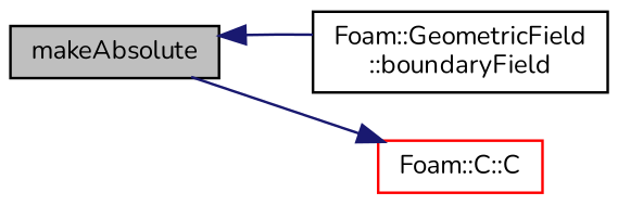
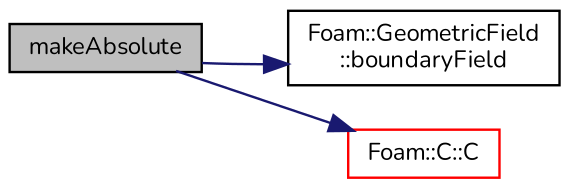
  digraph {
    fontname=Nunito
    rankdir=LR
    node [color=black fontname=Nunito fontsize=10 shape=record]
    edge [color=midnightblue fontname=Nunito fontsize=10 labelfontname=Helvetica labelfontsize=10 style=solid]
    n1 [fillcolor=grey75 fontcolor=black height=0.2 label=makeAbsolute style=filled width=0.4]
    n2 [height=0.2 label="Foam::GeometricField\l::boundaryField" width=0.4]
    n3 [color=red height=0.2 label="Foam::C::C" width=0.4]
-   n2 -> n1
+   n1 -> n2
    n1 -> n3
  }
